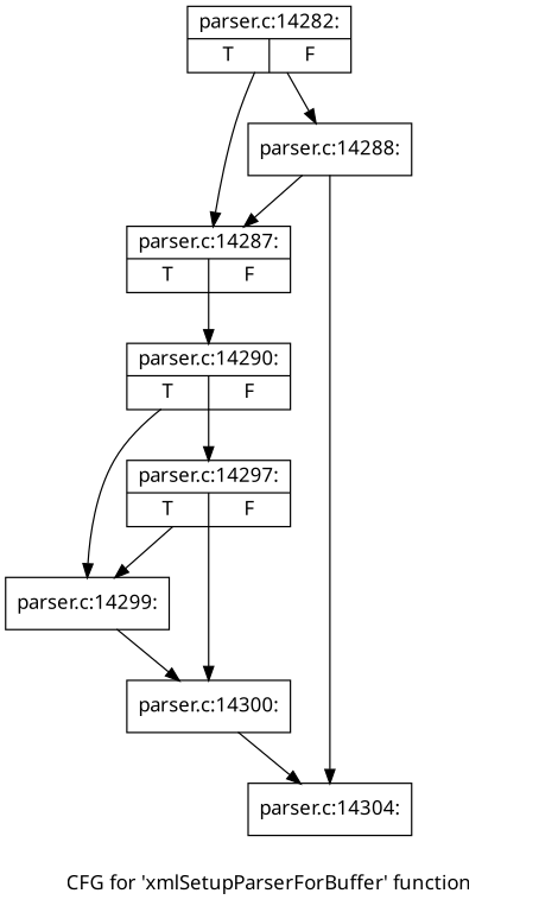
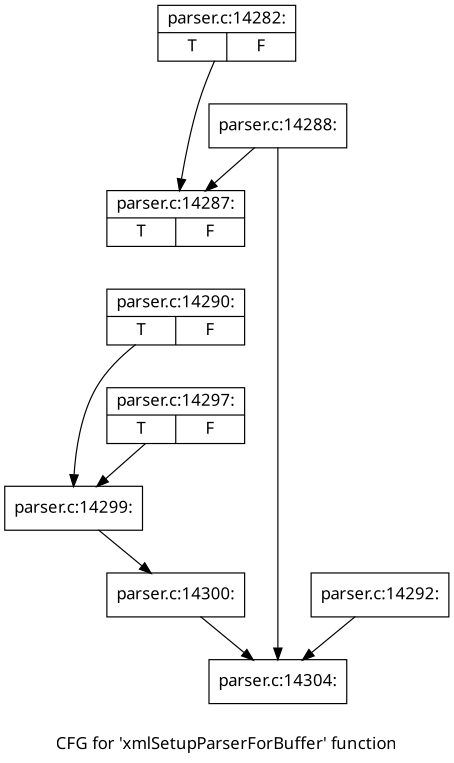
  digraph {
    fontname="Noto Sans"
    label="CFG for 'xmlSetupParserForBuffer' function"
    node [fontname="Noto Sans" shape=record]
    edge [fontname="Noto Sans"]
    n1 [label="{parser.c:14282:|{<s0>T|<s1>F}}"]
    n2 [label="{parser.c:14288:}"]
    n3 [label="{parser.c:14287:|{<s0>T|<s1>F}}"]
    n4 [label="{parser.c:14304:}"]
    n5 [label="{parser.c:14290:|{<s0>T|<s1>F}}"]
    n6 [label="{parser.c:14297:|{<s0>T|<s1>F}}"]
    n7 [label="{parser.c:14299:}"]
+   n8 [label="{parser.c:14292:}"]
    n9 [label="{parser.c:14300:}"]
-   n1 -> n2
    n1 -> n3
    n2 -> n3
    n2 -> n4
-   n3 -> n5
-   n5 -> n6
    n5 -> n7
    n6 -> n7
-   n6 -> n9
    n7 -> n9
+   n8 -> n4
    n9 -> n4
  }
